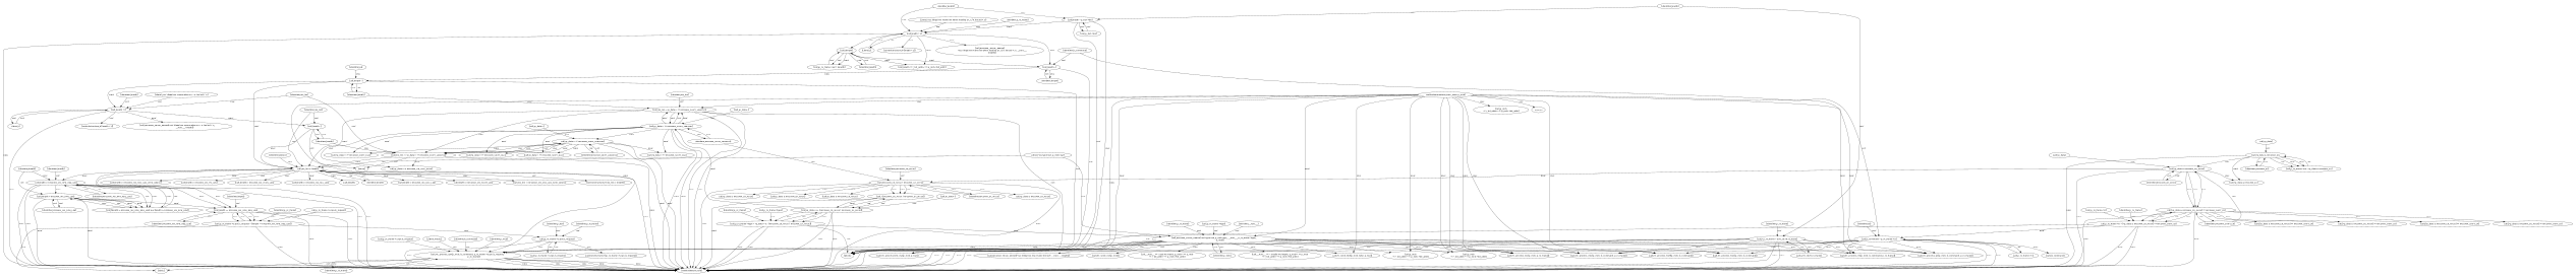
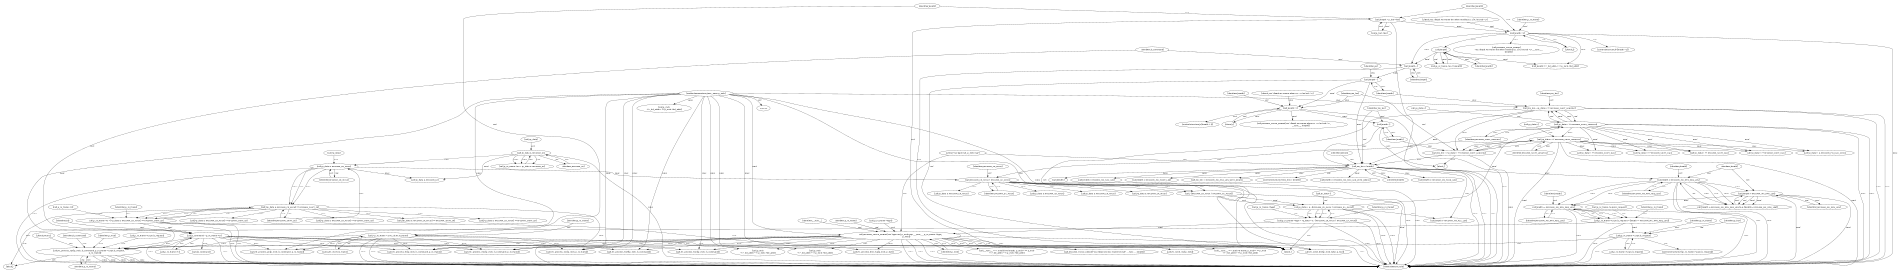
  digraph {
    fontname="Fira Sans"
    node [fontname="Fira Sans"]
    edge [fontname="Fira Sans"]
    n1 [label="(Call,rfc_process_rpn(p_mcb, is_command, p_rx_frame->u.rpn.is_request,\n                      p_rx_frame))"]
    n2 [label="(Identifier,p_rx_frame)"]
    n3 [label="(MethodReturn,void)"]
    n4 [label="(Block,)"]
    n5 [label="(Call,RFCOMM_TRACE_DEBUG(\"%s: type=%d, p_mcb=%p\", __func__, p_rx_frame->type,\n                     p_mcb))"]
    n6 [label="(Call,rfc_process_msc(p_mcb, is_command, p_rx_frame))"]
    n7 [label="(Call,rfc_process_fcoff(p_mcb, is_command))"]
    n8 [label="(Call,p_mcb\n << \", bd_addr=\" << p_mcb->bd_addr)"]
    n9 [label="(Block,)"]
    n10 [label="(Identifier,p_mcb)"]
    n11 [label="(Call,rfc_process_test_rsp(p_mcb, p_buf))"]
    n12 [label="(Call,__func__ << \": Invalid PN length, p_mcb=\" << p_mcb\n << \", bd_addr=\" << p_mcb->bd_addr)"]
    n13 [label="(Call,rfc_process_pn(p_mcb, is_command, p_rx_frame))"]
    n14 [label="(Call,RFCOMM_TRACE_ERROR(\"%s: Illegal MX MSC Frame len:%d\", __func__, length))"]
    n15 [label="(Call,rfc_process_fcon(p_mcb, is_command))"]
    n16 [label="(Call,rfc_send_test(p_mcb, false, p_buf))"]
    n17 [label="(Call,rfc_process_nsc(p_mcb, p_rx_frame))"]
    n18 [label="(Call,p_mcb\n << \", bd_addr=\" << p_mcb->bd_addr)"]
    n19 [label="(Call,rfc_process_rls(p_mcb, is_command, p_rx_frame))"]
    n20 [label="(Call,rfc_send_nsc(p_mcb))"]
    n21 [label="(Call,__func__ << \": Bad PN frame, p_mcb=\" << p_mcb\n << \", bd_addr=\" << p_mcb->bd_addr)"]
    n22 [label="(Call,p_rx_frame->type = *p_data++ & ~(RFCOMM_CR_MASK | RFCOMM_EA_MASK))"]
    n23 [label="(Call,*p_data++ & ~(RFCOMM_CR_MASK | RFCOMM_EA_MASK))"]
    n24 [label="(Call,~(RFCOMM_CR_MASK | RFCOMM_EA_MASK))"]
    n25 [label="(Call,*p_data++ >> RFCOMM_SHIFT_LENGTH1)"]
    n26 [label="(Call,mx_len = *p_data++ >> RFCOMM_SHIFT_LENGTH1)"]
    n27 [label="(Call,*p_data++ << RFCOMM_SHIFT_LENGTH2)"]
    n28 [label="(Call,*p_data++ >> RFCOMM_SHIFT_DLCI)"]
    n29 [label="(Call,*p_data++ >> RFCOMM_SHIFT_DLCI)"]
    n30 [label="(Call,*p_data++ & RFCOMM_PN_DLCI_MASK)"]
    n31 [label="(Identifier,RFCOMM_SHIFT_LENGTH1)"]
    n32 [label="(Call,*p_data++ >> RFCOMM_SHIFT_DLCI)"]
    n33 [label="(Call,*p_data++ >> RFCOMM_SHIFT_DLCI)"]
    n34 [label="(Call,RFCOMM_CR_MASK | RFCOMM_EA_MASK)"]
    n35 [label="(Call,*p_data & RFCOMM_CR_MASK)"]
    n36 [label="(Call,*p_data & RFCOMM_CR_MASK)"]
    n37 [label="(Call,*p_data & RFCOMM_CR_MASK)"]
    n38 [label="(Call,*p_data & RFCOMM_CR_MASK)"]
    n39 [label="(Identifier,RFCOMM_EA_MASK)"]
    n40 [label="(Call,*p_data & RFCOMM_CR_MASK)"]
    n41 [label="(Call,(*p_data & RFCOMM_CR_MASK) >> RFCOMM_SHIFT_CR)"]
    n42 [label="(Call,*p_data & RFCOMM_EA)"]
    n43 [label="(Identifier,RFCOMM_CR_MASK)"]
    n44 [label="(Call,p_rx_frame->cr = (*p_data & RFCOMM_CR_MASK) >> RFCOMM_SHIFT_CR)"]
    n45 [label="(Call,(*p_data & RFCOMM_CR_MASK) >> RFCOMM_SHIFT_CR)"]
    n46 [label="(Call,(*p_data & RFCOMM_CR_MASK) >> RFCOMM_SHIFT_CR)"]
    n47 [label="(Call,(*p_data & RFCOMM_CR_MASK) >> RFCOMM_SHIFT_CR)"]
    n48 [label="(Identifier,RFCOMM_SHIFT_CR)"]
    n49 [label="(Call,(*p_data & RFCOMM_CR_MASK) >> RFCOMM_SHIFT_CR)"]
    n50 [label="(Call,*p_data & RFCOMM_EA)"]
    n51 [label="(Call,p_rx_frame->ea = *p_data & RFCOMM_EA)"]
    n52 [label="(Identifier,RFCOMM_EA)"]
    n53 [label="(MethodParameterIn,tRFC_MCB* p_mcb)"]
    n54 [label="(Call,p_mcb\n << \", bd_addr=\" << p_mcb->bd_addr)"]
    1000100
    n56 [label="(Call,is_command = p_rx_frame->cr)"]
    n57 [label="(Call,!is_command)"]
    n58 [label="(Call,p_rx_frame->cr)"]
    n59 [label="(Call,!p_rx_frame->u.rpn.is_request)"]
    n60 [label="(Call,p_rx_frame->u.rpn.is_request)"]
    n61 [label="(ControlStructure,if (!p_rx_frame->u.rpn.is_request))"]
    n62 [label="(Call,p_rx_frame->u.rpn.is_request = (length == RFCOMM_MX_RPN_REQ_LEN))"]
    n63 [label="(Call,length == RFCOMM_MX_RPN_REQ_LEN)"]
    n64 [label="(Identifier,RFCOMM_MX_RPN_REQ_LEN)"]
    n65 [label="(Call,length != RFCOMM_MX_RPN_LEN)"]
    n66 [label="(Call,(length != RFCOMM_MX_RPN_REQ_LEN) && (length != RFCOMM_MX_RPN_LEN))"]
    n67 [label="(Identifier,RFCOMM_MX_RPN_LEN)"]
    n68 [label="(Call,length != RFCOMM_MX_RPN_REQ_LEN)"]
    n69 [label="(Identifier,RFCOMM_MX_RPN_REQ_LEN)"]
    n70 [label="(Call,mx_len != length)"]
    n71 [label="(Call,length != RFCOMM_MX_FCON_LEN)"]
    n72 [label="(Identifier,length)"]
    n73 [label="(Call,length != RFCOMM_MX_RLS_LEN)"]
    n74 [label="(Call,!length)"]
    n75 [label="(Call,length != RFCOMM_MX_NSC_LEN)"]
    n76 [label="(Call,length != RFCOMM_MX_FCOFF_LEN)"]
    n77 [label="(Call,mx_len == RFCOMM_MX_MSC_LEN_WITH_BREAK)"]
    n78 [label="(ControlStructure,if (mx_len != length))"]
    n79 [label="(Call,length != RFCOMM_MX_MSC_LEN_WITH_BREAK)"]
-   n80 [label="(Call,length != RFCOMM_MX_PN_LEN)"]
    n81 [label="(Call,mx_len += *p_data++ << RFCOMM_SHIFT_LENGTH2)"]
    n82 [label="(Block,)"]
    n83 [label="(Identifier,RFCOMM_SHIFT_LENGTH2)"]
    n84 [label="(Call,length--)"]
    n85 [label="(Identifier,length)"]
    n86 [label="(Call,length < 1)"]
    n87 [label="(Literal,1)"]
    n88 [label="(ControlStructure,if (length < 1))"]
    n89 [label="(Call,RFCOMM_TRACE_ERROR(\"%s: Illegal MX Frame when EA = 0. len:%d < 1\",\n                         __func__, length))"]
    n90 [label="(Call,length--)"]
    n91 [label="(Identifier,length)"]
    n92 [label="(Call,length--)"]
    n93 [label="(Identifier,length)"]
    n94 [label="(Call,!length)"]
    n95 [label="(Identifier,length)"]
    n96 [label="(Call,length << \", bd_addr=\" << p_mcb->bd_addr)"]
    n97 [label="(Call,!p_rx_frame->ea || !length)"]
    n98 [label="(Call,length < 2)"]
    n99 [label="(Call,RFCOMM_TRACE_ERROR(\n        \"%s: Illegal MX Frame len when reading EA, C/R. len:%d < 2\", __func__,\n        length))"]
    n100 [label="(Literal,2)"]
    n101 [label="(ControlStructure,if (length < 2))"]
    n102 [label="(Call,length = p_buf->len)"]
    n103 [label="(Call,p_buf->len)"]
    n104 [label="(Call,* p_rx_frame = &rfc_cb.rfc.rx_frame)"]
    n105 [label="(Call,&rfc_cb.rfc.rx_frame)"]
    n106 [label="(Call,*p_data++)"]
    n107 [label="(Identifier,p_rx_frame)"]
    n108 [label="(Literal,return;)"]
    n109 [label="(Identifier,length)"]
    n110 [label="(Identifier,is_command)"]
    n111 [label="(Identifier,__func__)"]
    n112 [label="(Call,p_rx_frame->type)"]
    n113 [label="(Call,p_rx_frame->cr)"]
    n114 [label="(Identifier,ERROR)"]
    n115 [label="(Identifier,p_rx_frame)"]
    n116 [label="(Identifier,is_command)"]
    n117 [label="(Literal,\"%s: type=%d, p_mcb=%p\")"]
    n118 [label="(Identifier,p_rx_frame)"]
    n119 [label="(Identifier,p_rx_frame)"]
    n120 [label="(Identifier,RFCOMM_CR_MASK)"]
    n121 [label="(Call,*p_data++)"]
    n122 [label="(Literal,\"%s: Illegal MX Frame len when reading EA, C/R. len:%d < 2\")"]
    n123 [label="(Identifier,ea)"]
    n124 [label="(Call,*p_data++)"]
    n125 [label="(Identifier,mx_len)"]
    n126 [label="(Identifier,length)"]
    n127 [label="(Identifier,length)"]
    n128 [label="(Identifier,mx_len)"]
    n129 [label="(Literal,\"%s: Illegal MX Frame when EA = 0. len:%d < 1\")"]
    n130 [label="(Identifier,p_mcb)"]
    n131 [label="(Identifier,length)"]
    n132 [label="(Identifier,p_buf)"]
    n133 [label="(Call,p_rx_frame->u.rpn.is_request)"]
    n134 [label="(Identifier,p_rx_frame)"]
    n135 [label="(Identifier,p_rx_frame)"]
    n136 [label="(Identifier,length)"]
    n137 [label="(Identifier,p_rx_frame)"]
    n138 [label="(Identifier,mx_len)"]
    n139 [label="(Identifier,ea)"]
    n140 [label="(Call,p_rx_frame->u.rpn.is_request)"]
    n141 [label="(Call,p_rx_frame->type)"]
    n142 [label="(Call,*p_data)"]
    n143 [label="(Identifier,length)"]
    n144 [label="(Call,*p_data)"]
    n1 -> n2 [label="CFG: "]
    n1 -> n3 [label="DDG: "]
    n1 -> n3 [label="DDG: "]
    n1 -> n3 [label="DDG: "]
    n1 -> n3 [label="DDG: "]
    n1 -> n3 [label="DDG: "]
    n1 -> n4 [label="AST: "]
    n2 -> n1 [label="AST: "]
    n5 -> n1 [label="DDG: "]
    n5 -> n3 [label="DDG: "]
    n5 -> n3 [label="DDG: "]
    n5 -> n3 [label="DDG: "]
    n5 -> n3 [label="DDG: "]
    n5 -> n6 [label="DDG: "]
    n5 -> n7 [label="DDG: "]
    n5 -> n8 [label="DDG: "]
    n5 -> n9 [label="AST: "]
    n5 -> n10 [label="CFG: "]
    n5 -> n11 [label="DDG: "]
    n5 -> n12 [label="DDG: "]
    n5 -> n13 [label="DDG: "]
    n5 -> n14 [label="DDG: "]
    n5 -> n15 [label="DDG: "]
    n5 -> n16 [label="DDG: "]
    n5 -> n17 [label="DDG: "]
    n5 -> n18 [label="DDG: "]
    n5 -> n19 [label="DDG: "]
    n5 -> n20 [label="DDG: "]
    n5 -> n21 [label="DDG: "]
    n10 -> n5 [label="AST: "]
    n22 -> n3 [label="DDG: "]
    n22 -> n3 [label="DDG: "]
    n22 -> n5 [label="DDG: "]
    n22 -> n9 [label="AST: "]
    n22 -> n23 [label="CFG: "]
    n23 -> n3 [label="DDG: "]
    n23 -> n3 [label="DDG: "]
    n23 -> n22 [label="AST: "]
    n23 -> n22 [label="DDG: "]
    n23 -> n22 [label="DDG: "]
-   n23 -> n24 [label="CFG: "]
+   n23 -> n73 [label="CFG: "]
    n23 -> n25 [label="DDG: "]
    n24 -> n3 [label="DDG: "]
    n24 -> n23 [label="AST: "]
    n24 -> n23 [label="DDG: "]
    n25 -> n3 [label="DDG: "]
    n25 -> n3 [label="DDG: "]
    n25 -> n26 [label="AST: "]
    n25 -> n26 [label="DDG: "]
    n25 -> n26 [label="DDG: "]
    n25 -> n27 [label="DDG: "]
    n25 -> n28 [label="DDG: "]
    n25 -> n29 [label="DDG: "]
    n25 -> n30 [label="DDG: "]
    n25 -> n31 [label="CFG: "]
    n25 -> n32 [label="DDG: "]
    n25 -> n33 [label="DDG: "]
    n26 -> n3 [label="DDG: "]
    n26 -> n3 [label="DDG: "]
    n26 -> n9 [label="AST: "]
    n26 -> n25 [label="CFG: "]
    n26 -> n70 [label="DDG: "]
    n26 -> n81 [label="DDG: "]
    n27 -> n3 [label="DDG: "]
    n27 -> n3 [label="DDG: "]
    n27 -> n28 [label="DDG: "]
    n27 -> n29 [label="DDG: "]
-   n81 -> n30 [label="DDG: "]
+   n27 -> n30 [label="DDG: "]
    n27 -> n32 [label="DDG: "]
    n27 -> n33 [label="DDG: "]
    n27 -> n81 [label="AST: "]
    n27 -> n81 [label="DDG: "]
    n27 -> n81 [label="DDG: "]
    n27 -> n83 [label="CFG: "]
    n31 -> n25 [label="AST: "]
    n31 -> n34 [label="CFG: "]
    n34 -> n3 [label="DDG: "]
    n34 -> n3 [label="DDG: "]
    n34 -> n24 [label="AST: "]
    n34 -> n24 [label="DDG: "]
    n34 -> n24 [label="DDG: "]
    n34 -> n35 [label="DDG: "]
    n34 -> n36 [label="DDG: "]
    n34 -> n37 [label="DDG: "]
    n34 -> n38 [label="DDG: "]
    n34 -> n39 [label="CFG: "]
    n39 -> n34 [label="AST: "]
    n40 -> n3 [label="DDG: "]
    n40 -> n34 [label="DDG: "]
    n40 -> n41 [label="AST: "]
    n40 -> n41 [label="DDG: "]
    n40 -> n41 [label="DDG: "]
    n40 -> n42 [label="DDG: "]
    n40 -> n43 [label="CFG: "]
    n41 -> n3 [label="DDG: "]
    n41 -> n3 [label="DDG: "]
    n41 -> n44 [label="AST: "]
    n41 -> n44 [label="DDG: "]
    n41 -> n44 [label="DDG: "]
    n41 -> n45 [label="DDG: "]
    n41 -> n46 [label="DDG: "]
    n41 -> n47 [label="DDG: "]
    n41 -> n48 [label="CFG: "]
    n41 -> n49 [label="DDG: "]
    n43 -> n40 [label="AST: "]
    n44 -> n3 [label="DDG: "]
    n44 -> n3 [label="DDG: "]
    n44 -> n9 [label="AST: "]
    n44 -> n41 [label="CFG: "]
    n44 -> n56 [label="DDG: "]
    n48 -> n40 [label="CFG: "]
    n48 -> n41 [label="AST: "]
    n50 -> n3 [label="DDG: "]
    n50 -> n40 [label="DDG: "]
    n50 -> n42 [label="DDG: "]
    n50 -> n51 [label="AST: "]
    n50 -> n51 [label="DDG: "]
    n50 -> n51 [label="DDG: "]
    n50 -> n52 [label="CFG: "]
    n51 -> n50 [label="CFG: "]
    n52 -> n50 [label="AST: "]
    n53 -> n1 [label="DDG: "]
    n53 -> n3 [label="DDG: "]
    n53 -> n5 [label="DDG: "]
    n53 -> n6 [label="DDG: "]
    n53 -> n7 [label="DDG: "]
    n53 -> n8 [label="DDG: "]
    n53 -> n11 [label="DDG: "]
    n53 -> n13 [label="DDG: "]
    n53 -> n15 [label="DDG: "]
    n53 -> n16 [label="CFG: "]
    n53 -> n17 [label="DDG: "]
    n53 -> n18 [label="DDG: "]
    n53 -> n19 [label="DDG: "]
    n53 -> n26 [label="DDG: "]
    n53 -> n54 [label="DDG: "]
    n53 -> 1000100 [label="AST: "]
    n56 -> n1 [label="DDG: "]
    n56 -> n3 [label="DDG: "]
    n56 -> n3 [label="DDG: "]
    n56 -> n6 [label="DDG: "]
    n56 -> n7 [label="DDG: "]
    n56 -> n9 [label="AST: "]
    n56 -> n13 [label="DDG: "]
    n56 -> n15 [label="DDG: "]
    n56 -> n19 [label="DDG: "]
    n56 -> n57 [label="DDG: "]
    n56 -> n58 [label="CFG: "]
    n58 -> n56 [label="AST: "]
    n59 -> n1 [label="DDG: "]
    n59 -> n3 [label="DDG: "]
    n59 -> n60 [label="CFG: "]
    n59 -> n61 [label="AST: "]
    n60 -> n59 [label="AST: "]
    n62 -> n3 [label="DDG: "]
    n62 -> n4 [label="AST: "]
    n62 -> n59 [label="DDG: "]
    n62 -> n63 [label="CFG: "]
    n63 -> n3 [label="DDG: "]
    n63 -> n3 [label="DDG: "]
    n63 -> n62 [label="AST: "]
    n63 -> n62 [label="DDG: "]
    n63 -> n62 [label="DDG: "]
    n63 -> n64 [label="CFG: "]
    n64 -> n63 [label="AST: "]
    n65 -> n3 [label="DDG: "]
    n65 -> n3 [label="DDG: "]
    n65 -> n63 [label="DDG: "]
    n65 -> n66 [label="AST: "]
    n65 -> n66 [label="DDG: "]
    n65 -> n66 [label="DDG: "]
    n65 -> n67 [label="CFG: "]
    n66 -> n65 [label="CFG: "]
    n66 -> n68 [label="CFG: "]
    n67 -> n65 [label="AST: "]
    n68 -> n3 [label="DDG: "]
    n68 -> n3 [label="DDG: "]
    n68 -> n63 [label="DDG: "]
    n68 -> n63 [label="DDG: "]
    n68 -> n65 [label="DDG: "]
    n68 -> n66 [label="AST: "]
    n68 -> n66 [label="DDG: "]
    n68 -> n66 [label="DDG: "]
    n68 -> n69 [label="CFG: "]
    n69 -> n68 [label="AST: "]
    n70 -> n3 [label="DDG: "]
    n70 -> n3 [label="DDG: "]
    n70 -> n3 [label="DDG: "]
    n70 -> n68 [label="DDG: "]
    n70 -> n71 [label="DDG: "]
    n70 -> n72 [label="CFG: "]
    n70 -> n73 [label="DDG: "]
    n70 -> n74 [label="DDG: "]
    n70 -> n75 [label="DDG: "]
    n70 -> n76 [label="DDG: "]
    n70 -> n77 [label="DDG: "]
    n70 -> n78 [label="AST: "]
    n70 -> n79 [label="DDG: "]
-   n70 -> n80 [label="DDG: "]
    n72 -> n70 [label="AST: "]
    n81 -> n3 [label="DDG: "]
    n81 -> n27 [label="CFG: "]
    n81 -> n70 [label="DDG: "]
    n81 -> n82 [label="AST: "]
    n83 -> n27 [label="AST: "]
    n84 -> n70 [label="DDG: "]
    n84 -> n82 [label="AST: "]
    n84 -> n85 [label="CFG: "]
    n85 -> n81 [label="CFG: "]
    n85 -> n84 [label="AST: "]
    n86 -> n3 [label="DDG: "]
    n86 -> n84 [label="DDG: "]
    n86 -> n87 [label="CFG: "]
    n86 -> n88 [label="AST: "]
    n86 -> n89 [label="DDG: "]
    n87 -> n86 [label="AST: "]
    n90 -> n9 [label="AST: "]
    n90 -> n70 [label="DDG: "]
    n90 -> n86 [label="DDG: "]
    n90 -> n91 [label="CFG: "]
    n91 -> n26 [label="CFG: "]
    n91 -> n90 [label="AST: "]
    n92 -> n9 [label="AST: "]
    n92 -> n90 [label="DDG: "]
    n92 -> n93 [label="CFG: "]
    n93 -> n92 [label="AST: "]
    n94 -> n92 [label="DDG: "]
    n94 -> n95 [label="CFG: "]
    n94 -> n96 [label="DDG: "]
    n94 -> n97 [label="AST: "]
    n94 -> n97 [label="DDG: "]
    n95 -> n94 [label="AST: "]
    n97 -> n94 [label="CFG: "]
    n98 -> n3 [label="DDG: "]
    n98 -> n92 [label="DDG: "]
    n98 -> n94 [label="DDG: "]
    n98 -> n96 [label="DDG: "]
    n98 -> n99 [label="DDG: "]
    n98 -> n100 [label="CFG: "]
    n98 -> n101 [label="AST: "]
    n100 -> n98 [label="AST: "]
    n102 -> n3 [label="DDG: "]
    n102 -> n9 [label="AST: "]
    n102 -> n98 [label="DDG: "]
    n102 -> n103 [label="CFG: "]
    n103 -> n102 [label="AST: "]
    n104 -> n1 [label="DDG: "]
    n104 -> n3 [label="DDG: "]
    n104 -> n3 [label="DDG: "]
    n104 -> n6 [label="DDG: "]
    n104 -> n9 [label="AST: "]
    n104 -> n13 [label="DDG: "]
    n104 -> n17 [label="DDG: "]
    n104 -> n19 [label="DDG: "]
    n104 -> n105 [label="CFG: "]
    n105 -> n104 [label="AST: "]
    n106 -> n23 [label="AST: "]
    n107 -> n59 [label="CFG: "]
    n108 -> n1 [label="CFG: "]
    n109 -> n68 [label="AST: "]
    n110 -> n56 [label="AST: "]
    n110 -> n92 [label="CFG: "]
    n111 -> n5 [label="AST: "]
    n112 -> n22 [label="AST: "]
    n113 -> n44 [label="AST: "]
    n114 -> n70 [label="CFG: "]
    n115 -> n98 [label="CFG: "]
    n116 -> n1 [label="AST: "]
    n117 -> n5 [label="AST: "]
    n117 -> n70 [label="CFG: "]
    n118 -> n22 [label="CFG: "]
    n119 -> n62 [label="CFG: "]
    n120 -> n34 [label="AST: "]
    n121 -> n27 [label="AST: "]
    n122 -> n98 [label="CFG: "]
    n123 -> n56 [label="CFG: "]
    n124 -> n25 [label="AST: "]
    n125 -> n81 [label="AST: "]
    n125 -> n86 [label="CFG: "]
    n126 -> n63 [label="AST: "]
    n127 -> n86 [label="AST: "]
    n128 -> n70 [label="AST: "]
    n128 -> n84 [label="CFG: "]
    n129 -> n86 [label="CFG: "]
    n130 -> n1 [label="AST: "]
    n131 -> n102 [label="AST: "]
    n131 -> n104 [label="CFG: "]
    n132 -> n59 [label="CFG: "]
    n133 -> n62 [label="AST: "]
    n134 -> n5 [label="CFG: "]
    n135 -> n44 [label="CFG: "]
    n136 -> n98 [label="AST: "]
    n136 -> n102 [label="CFG: "]
    n137 -> n104 [label="AST: "]
    n138 -> n26 [label="AST: "]
    n139 -> n90 [label="CFG: "]
    n140 -> n1 [label="AST: "]
    n141 -> n5 [label="AST: "]
    n142 -> n50 [label="AST: "]
    n143 -> n65 [label="AST: "]
    n143 -> n68 [label="CFG: "]
    n144 -> n40 [label="AST: "]
  }
